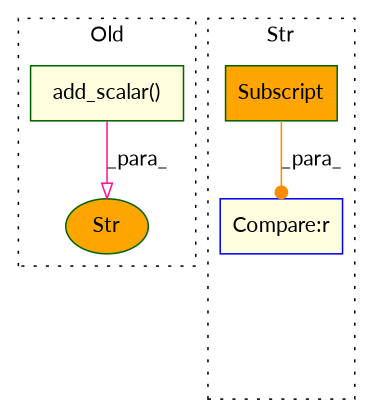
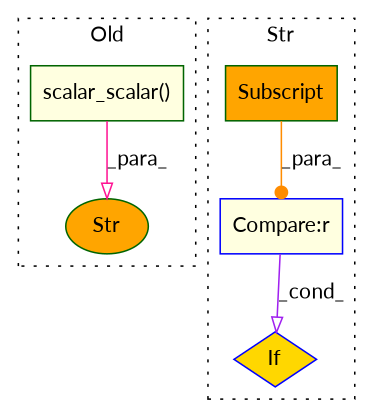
  digraph {
    fontname=Lato
    node [color=darkgreen fillcolor=lightyellow fontname=Lato shape=box style=filled]
    edge [arrowhead=onormal fontname=Lato]
-   n1 [a=75 l="18,1" label="add_scalar()" s="10262,10340"]
+   n1 [a=75 l="18,1" label="scalar_scalar()" s="10262,10340"]
    n2 [a=66 fillcolor=orange l=15 label=Str s=10280 shape=ellipse]
+   n3 [a=96 color=blue fillcolor=gold l=3 label=If s=9871 shape=diamond]
    n4 [a=40 color=blue l=23 label="Compare:r" s=9874]
    n5 [a=63 fillcolor=orange l="11,0" label=Subscript s="9874,0"]
    subgraph cluster_1 {
      label=Old
      style=dotted
      n1
      n2
    }
    subgraph cluster_2 {
      label=Str
      style=dotted
+     n3
      n4
      n5
    }
    n1 -> n2 [color=deeppink label=_para_]
+   n4 -> n3 [color=purple label=_cond_]
    n5 -> n4 [arrowhead=dot color=darkorange label=_para_]
  }
